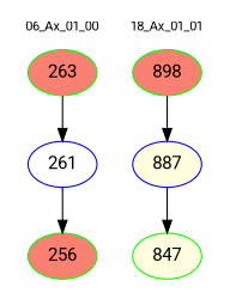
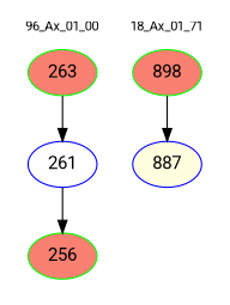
  digraph {
    fontname=Roboto
    node [color=green fillcolor=salmon fontname=Roboto style=filled]
    edge [color=black fontname=Roboto]
    n1 [color=blue fillcolor=white label=261]
    n2 [label=256]
    n3 [label=263]
    n4 [color=blue fillcolor=lightyellow label=887]
-   n5 [fillcolor=lightyellow label=847]
    n6 [label=898]
    subgraph cluster_1 {
      color=white
      fontsize=10
-     label="06_Ax_01_00"
+     label="96_Ax_01_00"
      n1
      n2
      n3
    }
    subgraph cluster_2 {
      color=white
      fontsize=10
-     label="18_Ax_01_01"
+     label="18_Ax_01_71"
      n4
-     n5
      n6
    }
    n1 -> n2
    n3 -> n1
-   n4 -> n5
    n6 -> n4
  }
